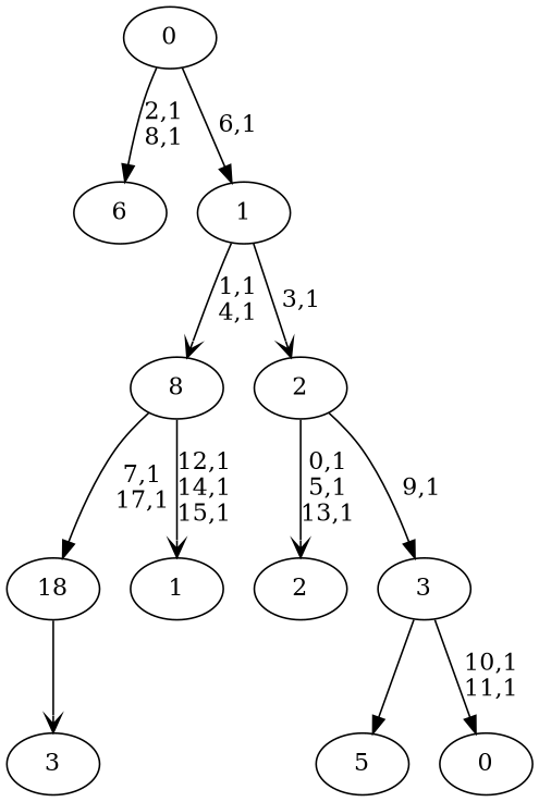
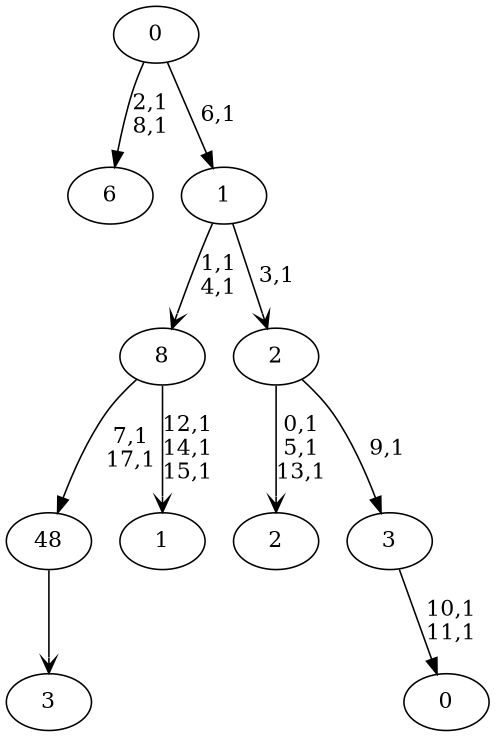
  digraph {
    edge [arrowhead=normal]
    n1 [label=6]
-   n2 [label=5]
    n3 [label=3]
-   18
+   18 [label=48]
    n5 [label=2]
    n6 [label=1]
    8
    n8 [label=0]
    3
    2
    1
    0
    18 -> n3 [arrowhead=vee]
    8 -> 18 [label="7,1\n17,1"]
    8 -> n6 [arrowhead=vee label="12,1\n14,1\n15,1"]
-   3 -> n2
    3 -> n8 [label="10,1\n11,1"]
    2 -> n5 [arrowhead=vee label="0,1\n5,1\n13,1"]
    2 -> 3 [label="9,1"]
    1 -> 8 [arrowhead=vee label="1,1\n4,1"]
    1 -> 2 [arrowhead=vee label="3,1"]
    0 -> n1 [label="2,1\n8,1"]
    0 -> 1 [label="6,1"]
  }
